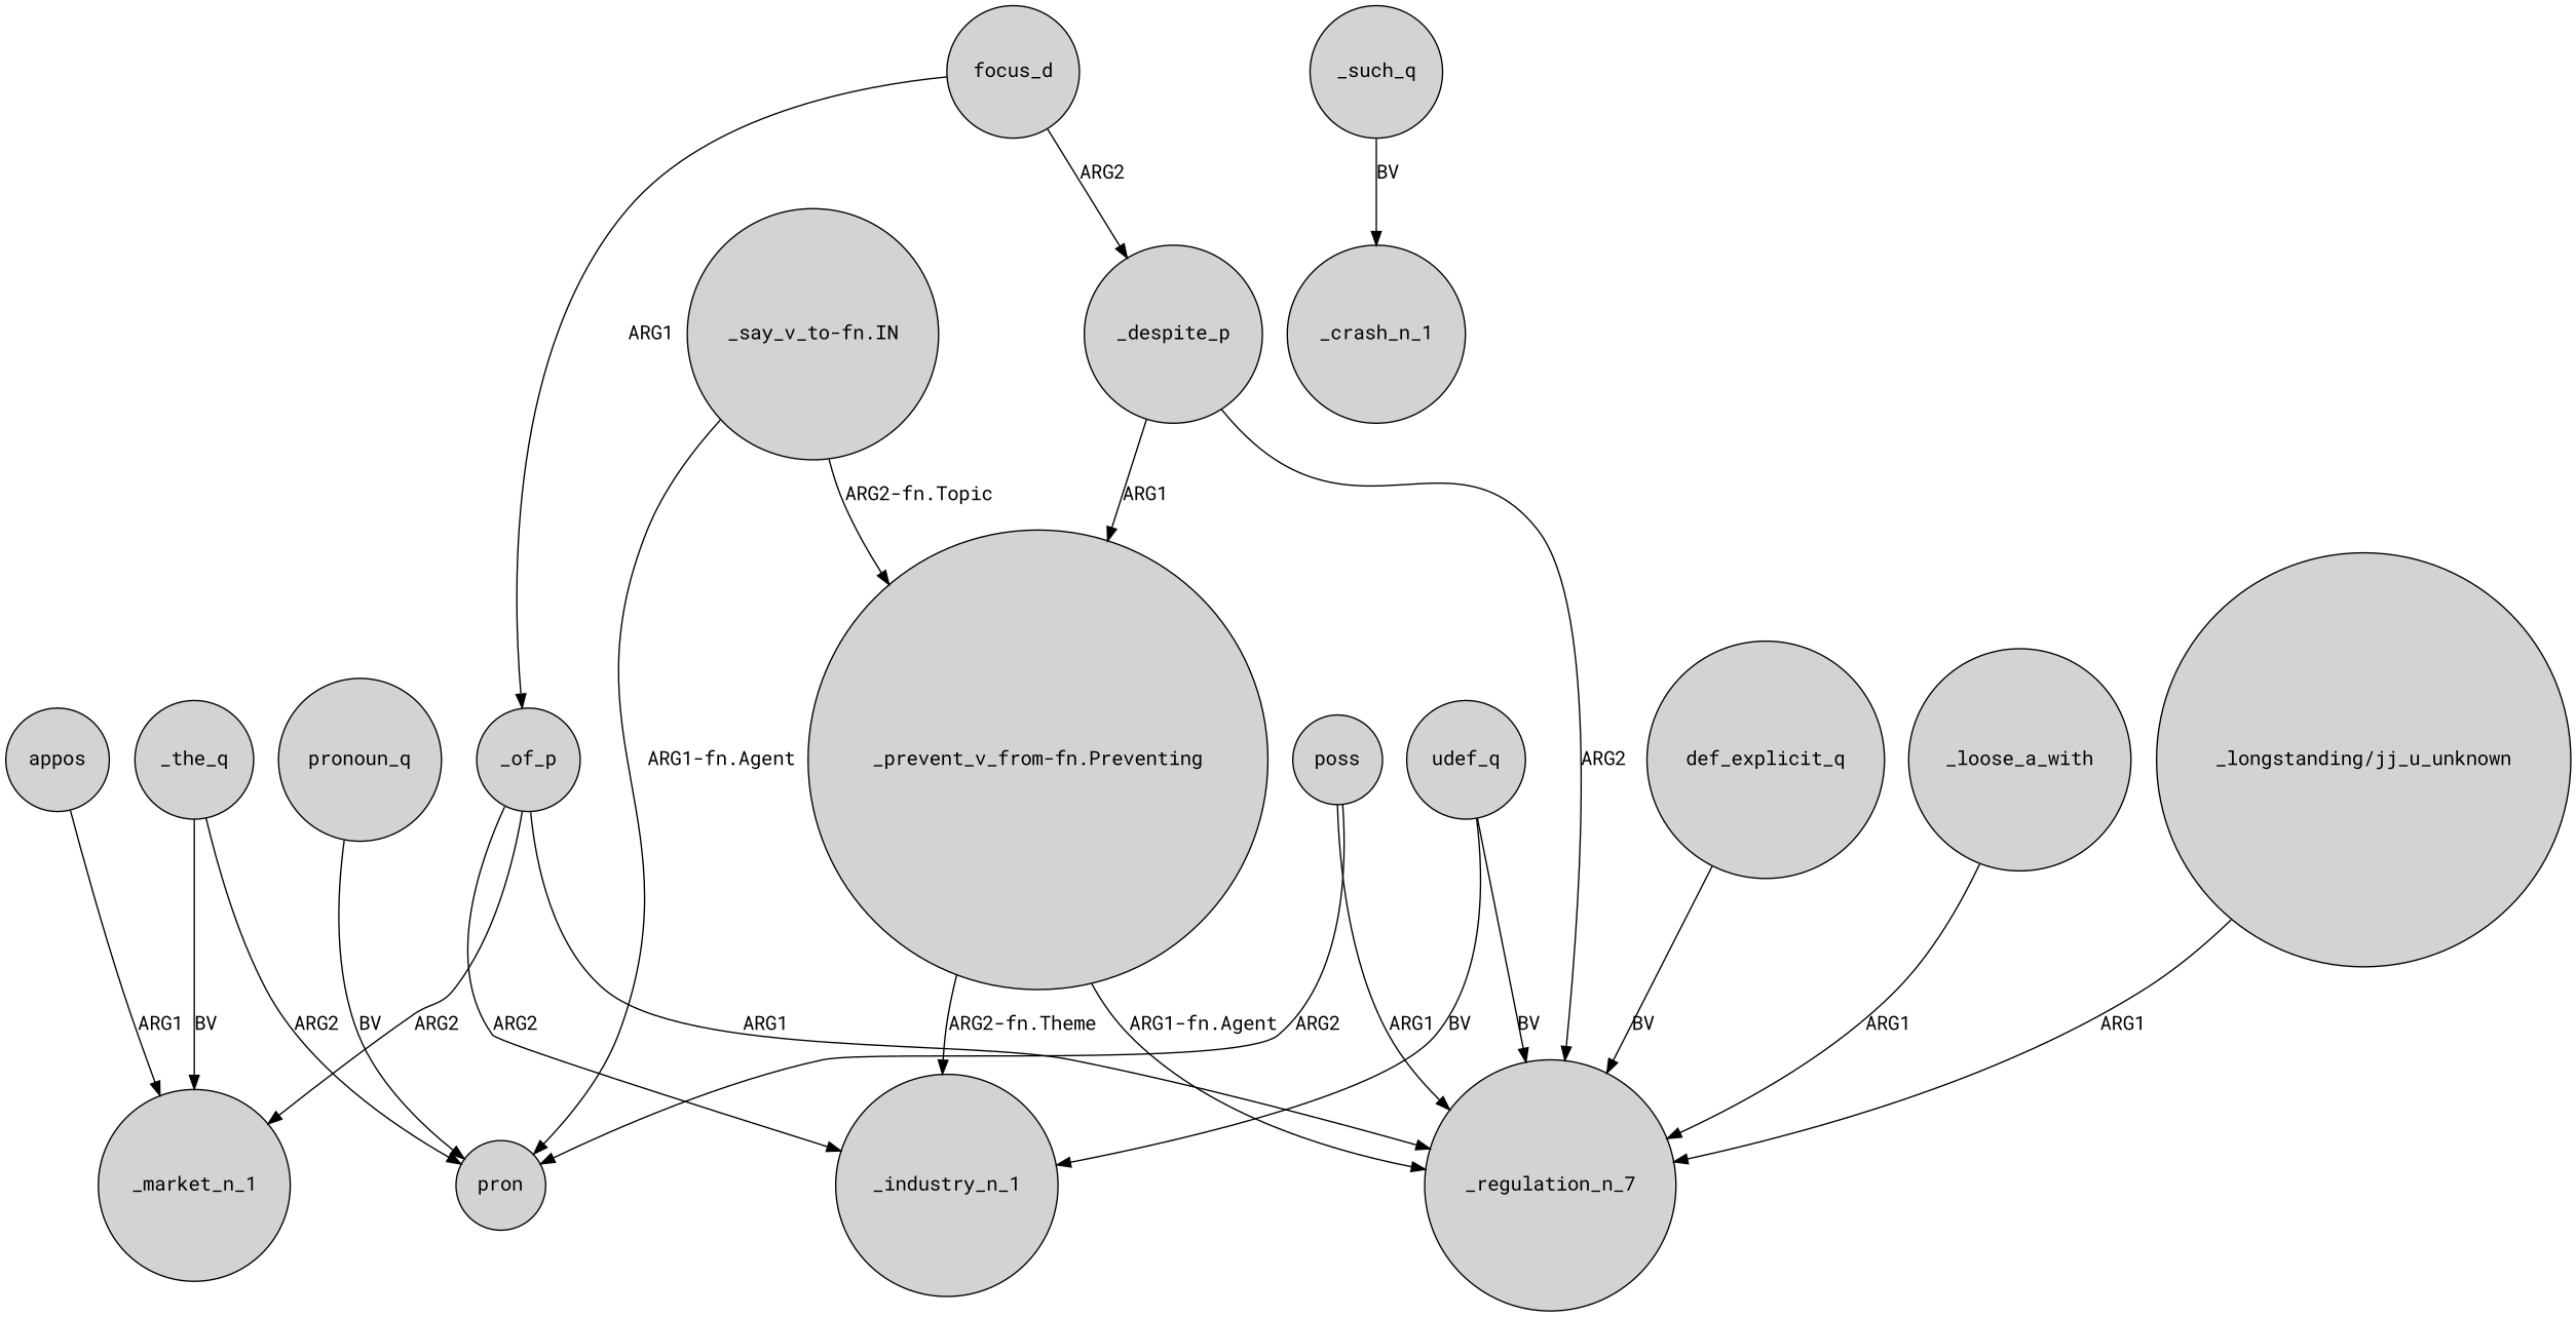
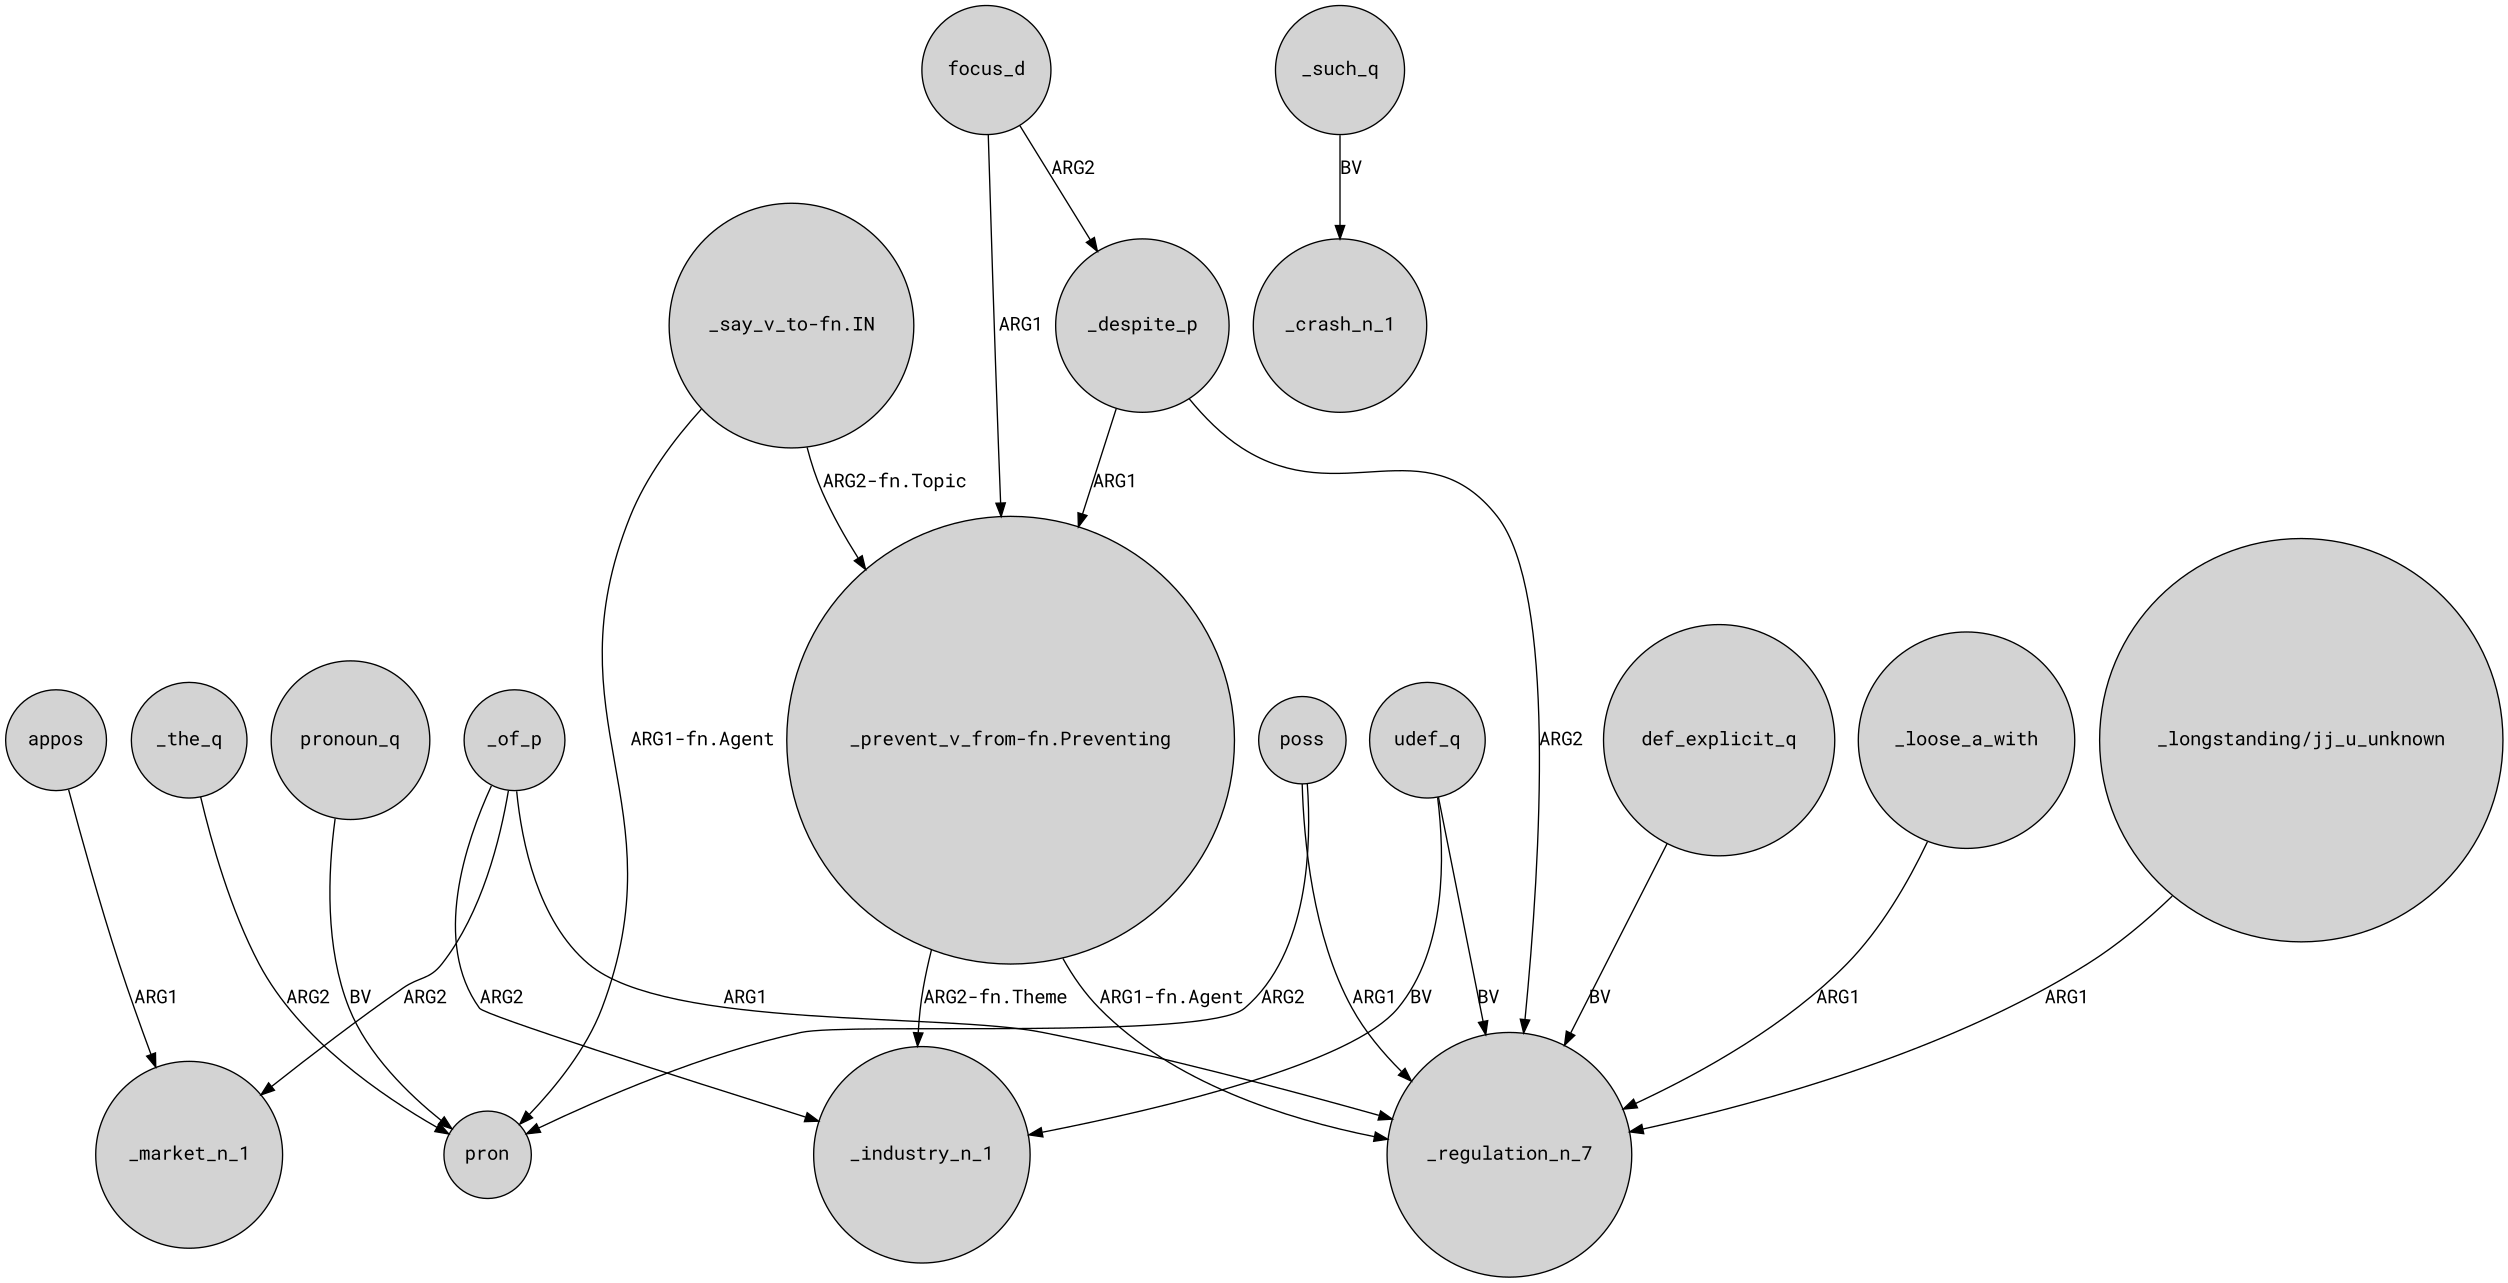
  digraph {
    fontname="Roboto Mono"
    node [fontname="Roboto Mono" shape=circle style=filled]
    edge [fontname="Roboto Mono"]
    "_say_v_to-fn.IN"
    "_prevent_v_from-fn.Preventing"
    pron
    n4 [label=_regulation_n_7]
    _industry_n_1
    appos
    _market_n_1
    poss
    focus_d
    _despite_p
    def_explicit_q
    _of_p
    _loose_a_with
    pronoun_q
    _such_q
    _crash_n_1
    "_longstanding/jj_u_unknown"
    udef_q
    _the_q
    "_say_v_to-fn.IN" -> "_prevent_v_from-fn.Preventing" [label="ARG2-fn.Topic"]
    "_say_v_to-fn.IN" -> pron [label="ARG1-fn.Agent"]
    "_prevent_v_from-fn.Preventing" -> n4 [label="ARG1-fn.Agent"]
    "_prevent_v_from-fn.Preventing" -> _industry_n_1 [label="ARG2-fn.Theme"]
    appos -> _market_n_1 [label=ARG1]
    poss -> pron [label=ARG2]
    poss -> n4 [label=ARG1]
-   focus_d -> _of_p [label=ARG1]
+   focus_d -> "_prevent_v_from-fn.Preventing" [label=ARG1]
    focus_d -> _despite_p [label=ARG2]
    _despite_p -> "_prevent_v_from-fn.Preventing" [label=ARG1]
    _despite_p -> n4 [label=ARG2]
    def_explicit_q -> n4 [label=BV]
    _of_p -> n4 [label=ARG1]
    _of_p -> _industry_n_1 [label=ARG2]
    _of_p -> _market_n_1 [label=ARG2]
    _loose_a_with -> n4 [label=ARG1]
    pronoun_q -> pron [label=BV]
    _such_q -> _crash_n_1 [label=BV]
    "_longstanding/jj_u_unknown" -> n4 [label=ARG1]
    udef_q -> n4 [label=BV]
    udef_q -> _industry_n_1 [label=BV]
    _the_q -> pron [label=ARG2]
-   _the_q -> _market_n_1 [label=BV]
  }
